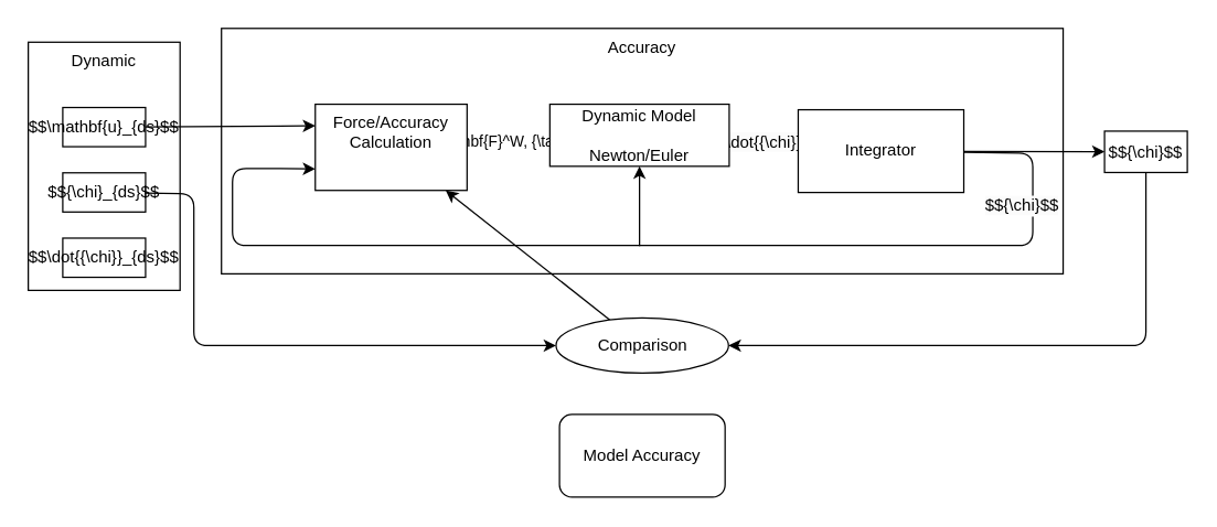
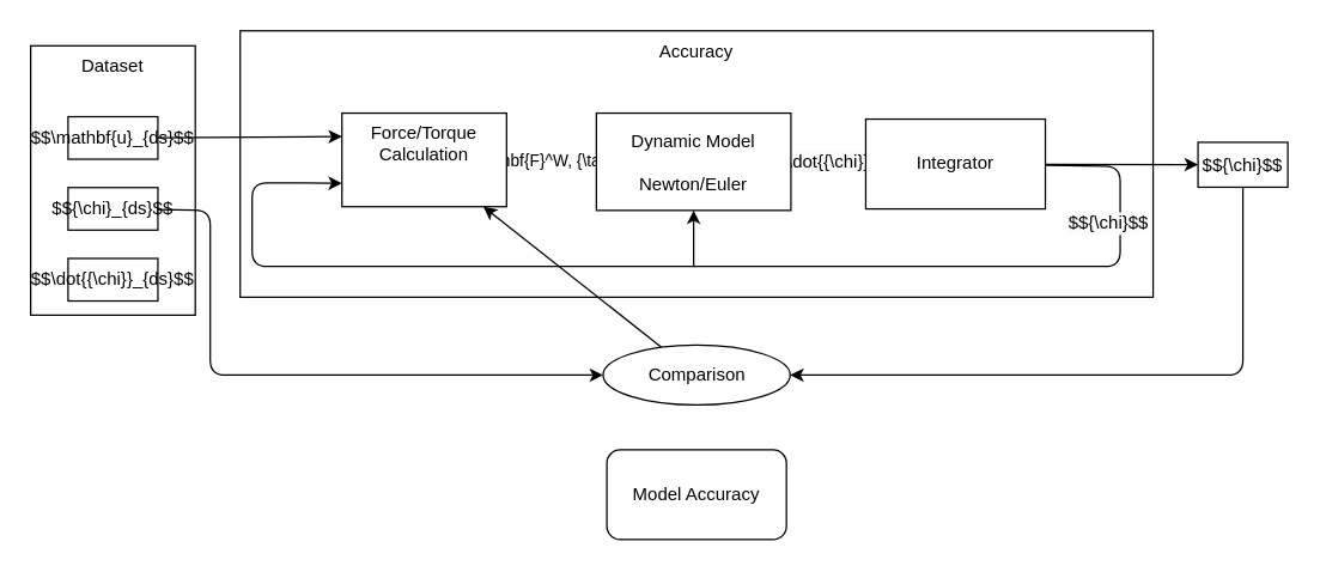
  <mxCell id="0" />
  <mxCell id="1" parent="0" />
  <mxCell id="2" value="Accuracy" style="rounded=0;whiteSpace=wrap;html=1;verticalAlign=top;" parent="1" vertex="1"><mxGeometry x="160" y="20" width="610" height="178" as="geometry" /></mxCell>
  <mxCell id="3" value="" style="group" parent="1" vertex="1" connectable="0"><mxGeometry y="30" width="110" height="180" as="geometry" x="20" /></mxCell>
- <mxCell id="4" value="Dynamic" style="rounded=0;whiteSpace=wrap;html=1;verticalAlign=top;" parent="3" vertex="1"><mxGeometry width="110" height="180" as="geometry" /></mxCell>
+ <mxCell id="4" value="Dataset" style="rounded=0;whiteSpace=wrap;html=1;verticalAlign=top;" parent="3" vertex="1"><mxGeometry width="110" height="180" as="geometry" /></mxCell>
  <mxCell id="5" value="$${\chi}_{ds}$$" style="rounded=0;whiteSpace=wrap;html=1;" parent="3" vertex="1"><mxGeometry x="25" y="94.737" width="60" height="28.421" as="geometry" /></mxCell>
  <mxCell id="6" value="$$\mathbf{u}_{ds}$$" style="rounded=0;whiteSpace=wrap;html=1;" parent="3" vertex="1"><mxGeometry x="25" y="47.368" width="60" height="28.421" as="geometry" /></mxCell>
  <mxCell id="7" value="$$\dot{{\chi}}_{ds}$$" style="rounded=0;whiteSpace=wrap;html=1;" parent="3" vertex="1"><mxGeometry x="25" y="142.105" width="60" height="28.421" as="geometry" /></mxCell>
  <mxCell id="8" value="$$\mathbf{F}^W, {\tau}^B$$" style="edgeStyle=none;html=1;" parent="1" source="9" target="12" edge="1"><mxGeometry relative="1" as="geometry"><Array as="points" /></mxGeometry></mxCell>
- <mxCell id="9" value="Force/Accuracy Calculation" style="rounded=0;whiteSpace=wrap;html=1;verticalAlign=top;" parent="1" vertex="1"><mxGeometry x="228" y="75" width="110" height="62.5" as="geometry" /></mxCell>
+ <mxCell id="9" value="Force/Torque Calculation" style="rounded=0;whiteSpace=wrap;html=1;verticalAlign=top;" parent="1" vertex="1"><mxGeometry x="228" y="75" width="110" height="62.5" as="geometry" /></mxCell>
  <mxCell id="10" value="&lt;span style=&quot;color: rgb(0, 0, 0); font-family: Helvetica; font-size: 12px; font-style: normal; font-variant-ligatures: normal; font-variant-caps: normal; font-weight: 400; letter-spacing: normal; orphans: 2; text-align: center; text-indent: 0px; text-transform: none; widows: 2; word-spacing: 0px; -webkit-text-stroke-width: 0px; background-color: rgb(251, 251, 251); text-decoration-thickness: initial; text-decoration-style: initial; text-decoration-color: initial; float: none; display: inline !important;&quot;&gt;$$\dot{{\chi}}$$&lt;/span&gt;" style="edgeStyle=none;html=1;" parent="1" source="12" target="14" edge="1"><mxGeometry relative="1" as="geometry" /></mxCell>
  <mxCell id="11" style="edgeStyle=none;html=1;startArrow=classic;startFill=1;endArrow=none;endFill=0;" parent="1" source="12" edge="1"><mxGeometry relative="1" as="geometry"><mxPoint x="463" y="178" as="targetPoint" /></mxGeometry></mxCell>
- <mxCell id="12" value="Dynamic Model&lt;br&gt;&lt;br&gt;Newton/Euler" style="rounded=0;whiteSpace=wrap;html=1;" parent="1" vertex="1"><mxGeometry x="398" y="75" width="130" height="45" as="geometry" /></mxCell>
+ <mxCell id="12" value="Dynamic Model&lt;br&gt;&lt;br&gt;Newton/Euler" style="rounded=0;whiteSpace=wrap;html=1;" parent="1" vertex="1"><mxGeometry x="398" y="75" width="130" height="65" as="geometry" /></mxCell>
  <mxCell id="13" value="&lt;span style=&quot;color: rgb(0, 0, 0); font-family: Helvetica; font-size: 12px; font-style: normal; font-variant-ligatures: normal; font-variant-caps: normal; font-weight: 400; letter-spacing: normal; orphans: 2; text-align: center; text-indent: 0px; text-transform: none; widows: 2; word-spacing: 0px; -webkit-text-stroke-width: 0px; background-color: rgb(251, 251, 251); text-decoration-thickness: initial; text-decoration-style: initial; text-decoration-color: initial; float: none; display: inline !important;&quot;&gt;$${\chi}$$&lt;/span&gt;" style="edgeStyle=none;html=1;entryX=0;entryY=0.75;entryDx=0;entryDy=0;" parent="1" source="14" target="9" edge="1"><mxGeometry x="-0.78" y="-8" relative="1" as="geometry"><mxPoint x="708" y="157.5" as="targetPoint" /><Array as="points"><mxPoint x="748" y="110.5" /><mxPoint x="748" y="177.5" /><mxPoint x="168" y="177.5" /><mxPoint x="168" y="121.5" /></Array><mxPoint as="offset" /></mxGeometry></mxCell>
  <mxCell id="14" value="Integrator" style="rounded=0;whiteSpace=wrap;html=1;" parent="1" vertex="1"><mxGeometry x="578" y="79" width="120" height="60" as="geometry" /></mxCell>
  <mxCell id="15" value="" style="edgeStyle=none;html=1;startArrow=classic;startFill=1;endArrow=none;endFill=0;" parent="1" source="17" target="14" edge="1"><mxGeometry relative="1" as="geometry" /></mxCell>
  <mxCell id="16" style="edgeStyle=none;html=1;entryX=1;entryY=0.5;entryDx=0;entryDy=0;" parent="1" source="17" target="20" edge="1"><mxGeometry relative="1" as="geometry"><Array as="points"><mxPoint x="830" y="250" /></Array></mxGeometry></mxCell>
  <mxCell id="17" value="$${\chi}$$" style="rounded=0;whiteSpace=wrap;html=1;" parent="1" vertex="1"><mxGeometry x="800" y="94.5" width="60" height="30" as="geometry" /></mxCell>
  <mxCell id="18" style="edgeStyle=none;html=1;entryX=0;entryY=0.25;entryDx=0;entryDy=0;" parent="1" source="6" target="9" edge="1"><mxGeometry relative="1" as="geometry" /></mxCell>
  <mxCell id="19" value="" style="edgeStyle=none;html=1;" parent="1" source="20" target="9" edge="1"><mxGeometry relative="1" as="geometry" /></mxCell>
  <mxCell id="20" value="Comparison" style="ellipse;whiteSpace=wrap;html=1;" parent="1" vertex="1"><mxGeometry x="402.5" y="230" width="125" height="40" as="geometry" /></mxCell>
  <mxCell id="21" style="edgeStyle=none;html=1;entryX=0;entryY=0.5;entryDx=0;entryDy=0;" parent="1" source="5" target="20" edge="1"><mxGeometry relative="1" as="geometry"><Array as="points"><mxPoint x="140" y="140" /><mxPoint x="140" y="250" /></Array></mxGeometry></mxCell>
  <mxCell id="22" value="Model Accuracy" style="rounded=1;whiteSpace=wrap;html=1;" parent="1" vertex="1"><mxGeometry x="405" y="300" width="120" height="60" as="geometry" /></mxCell>
